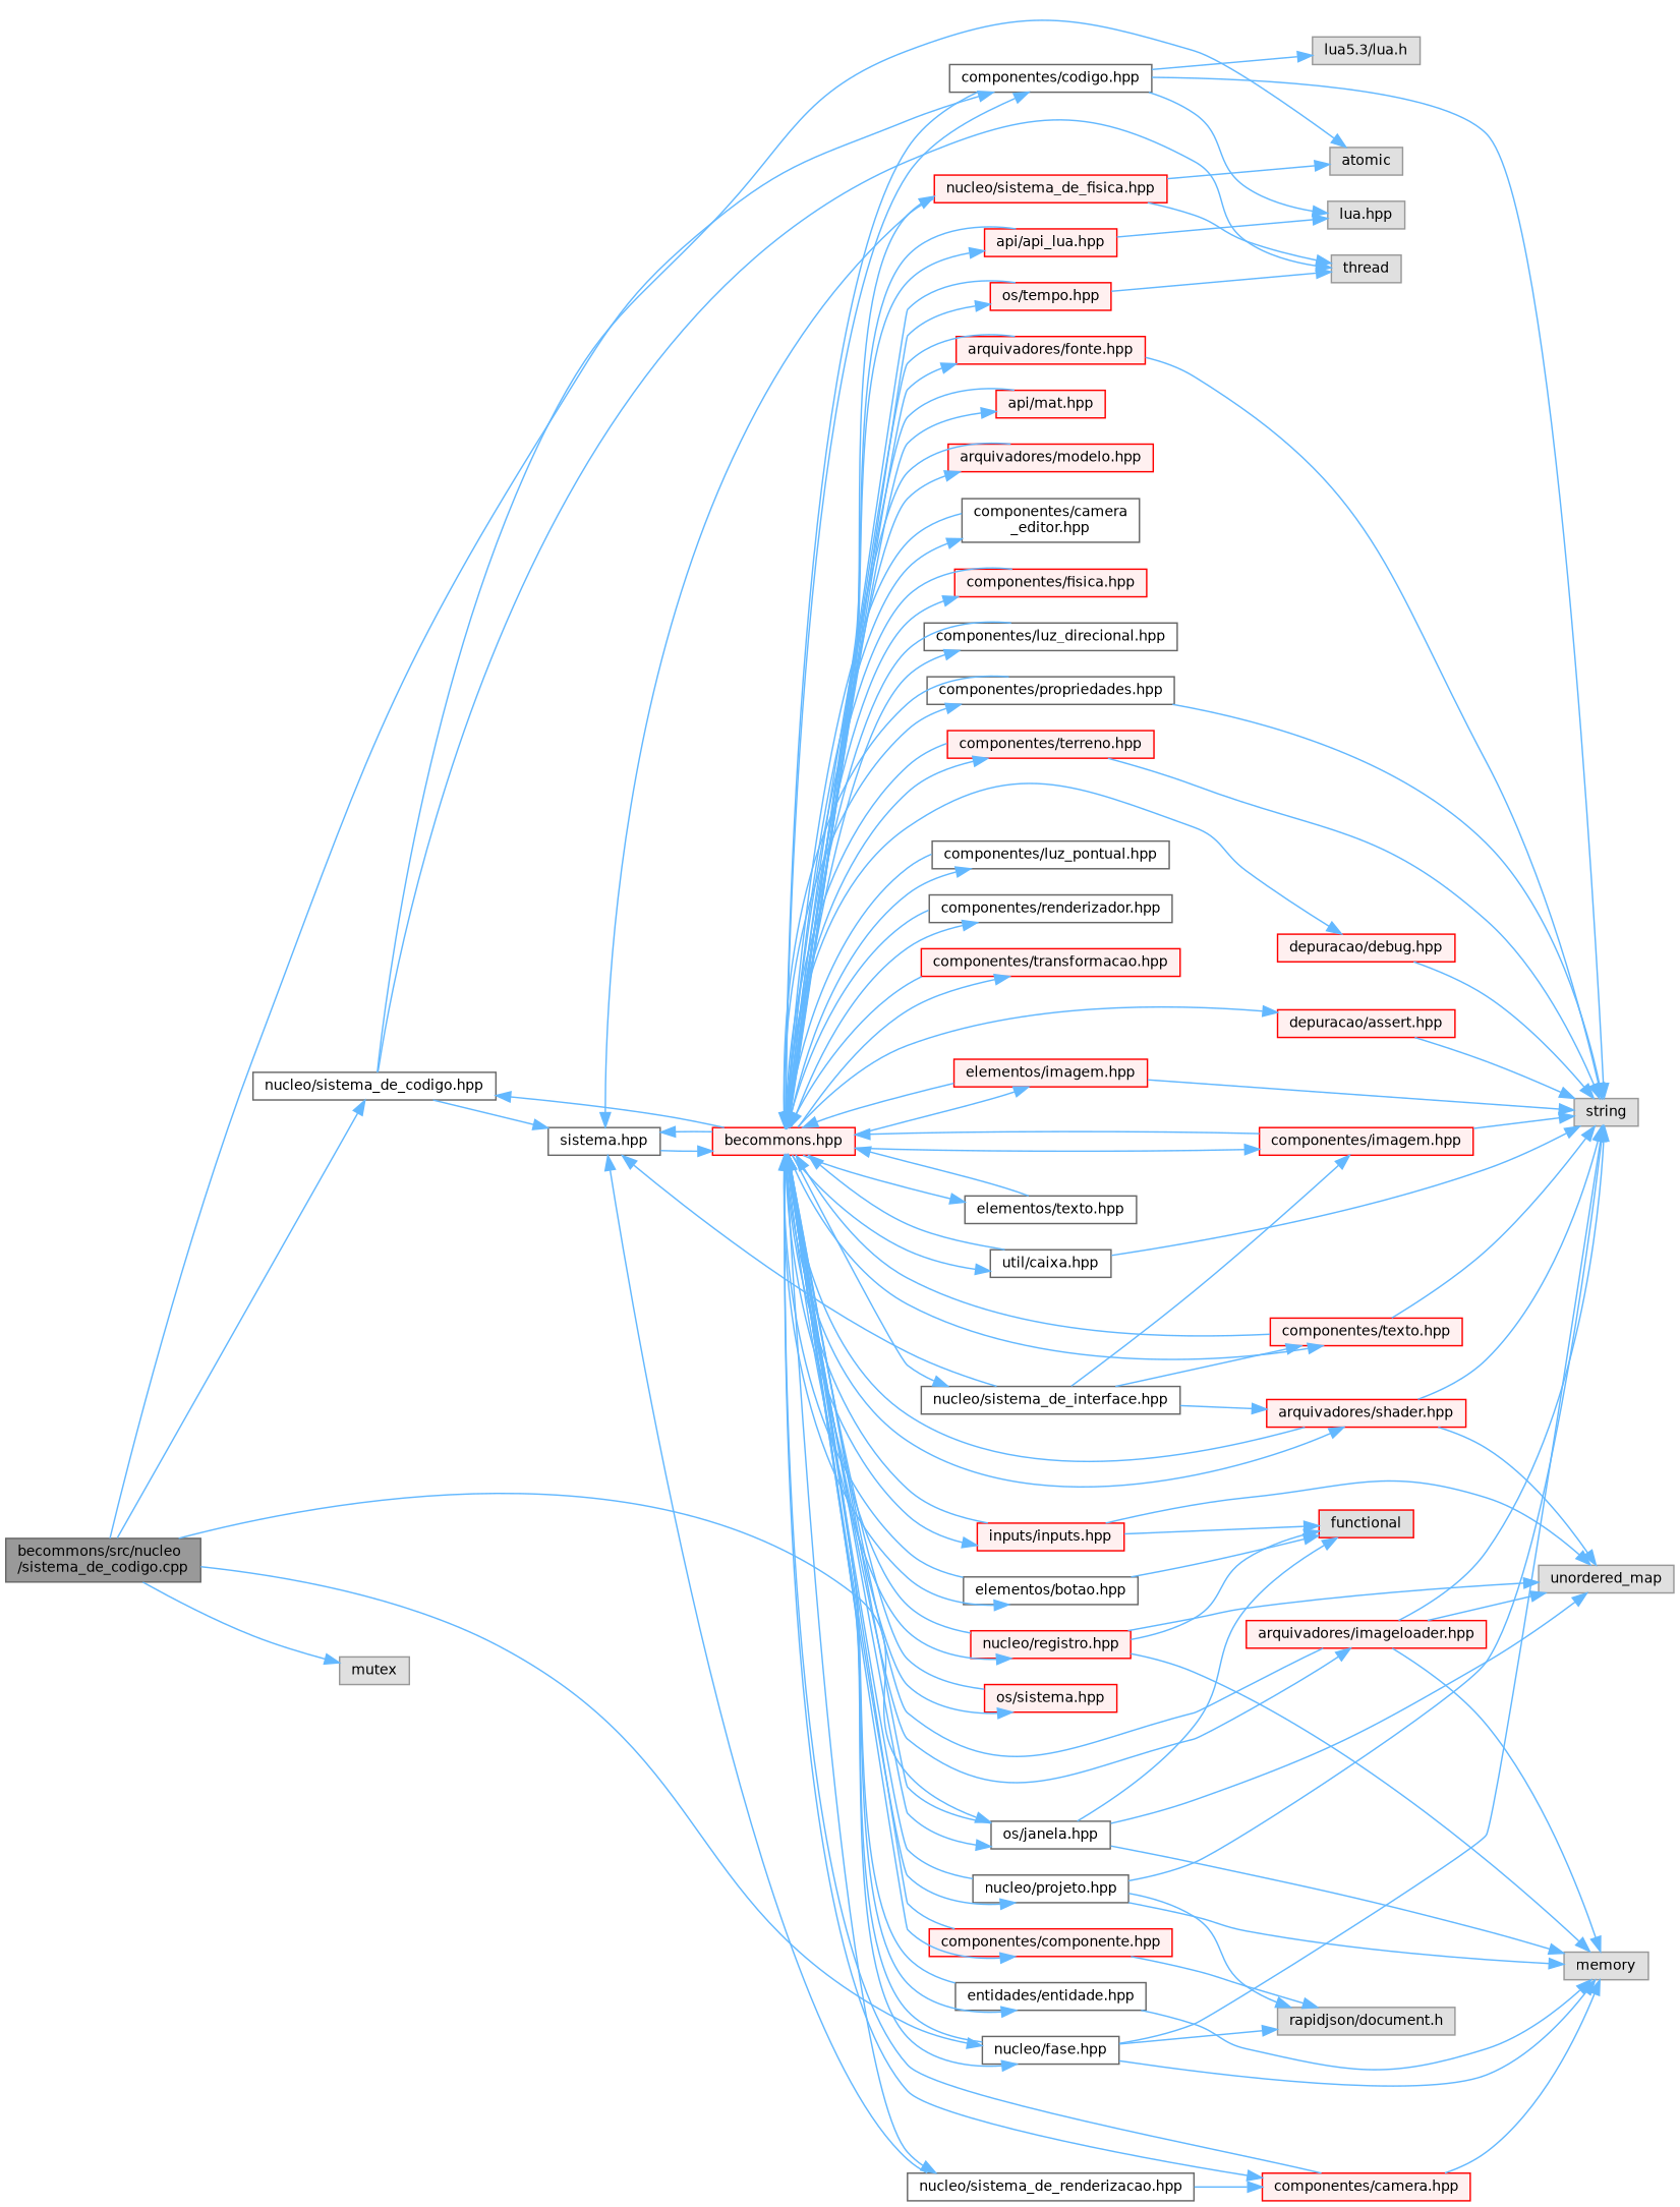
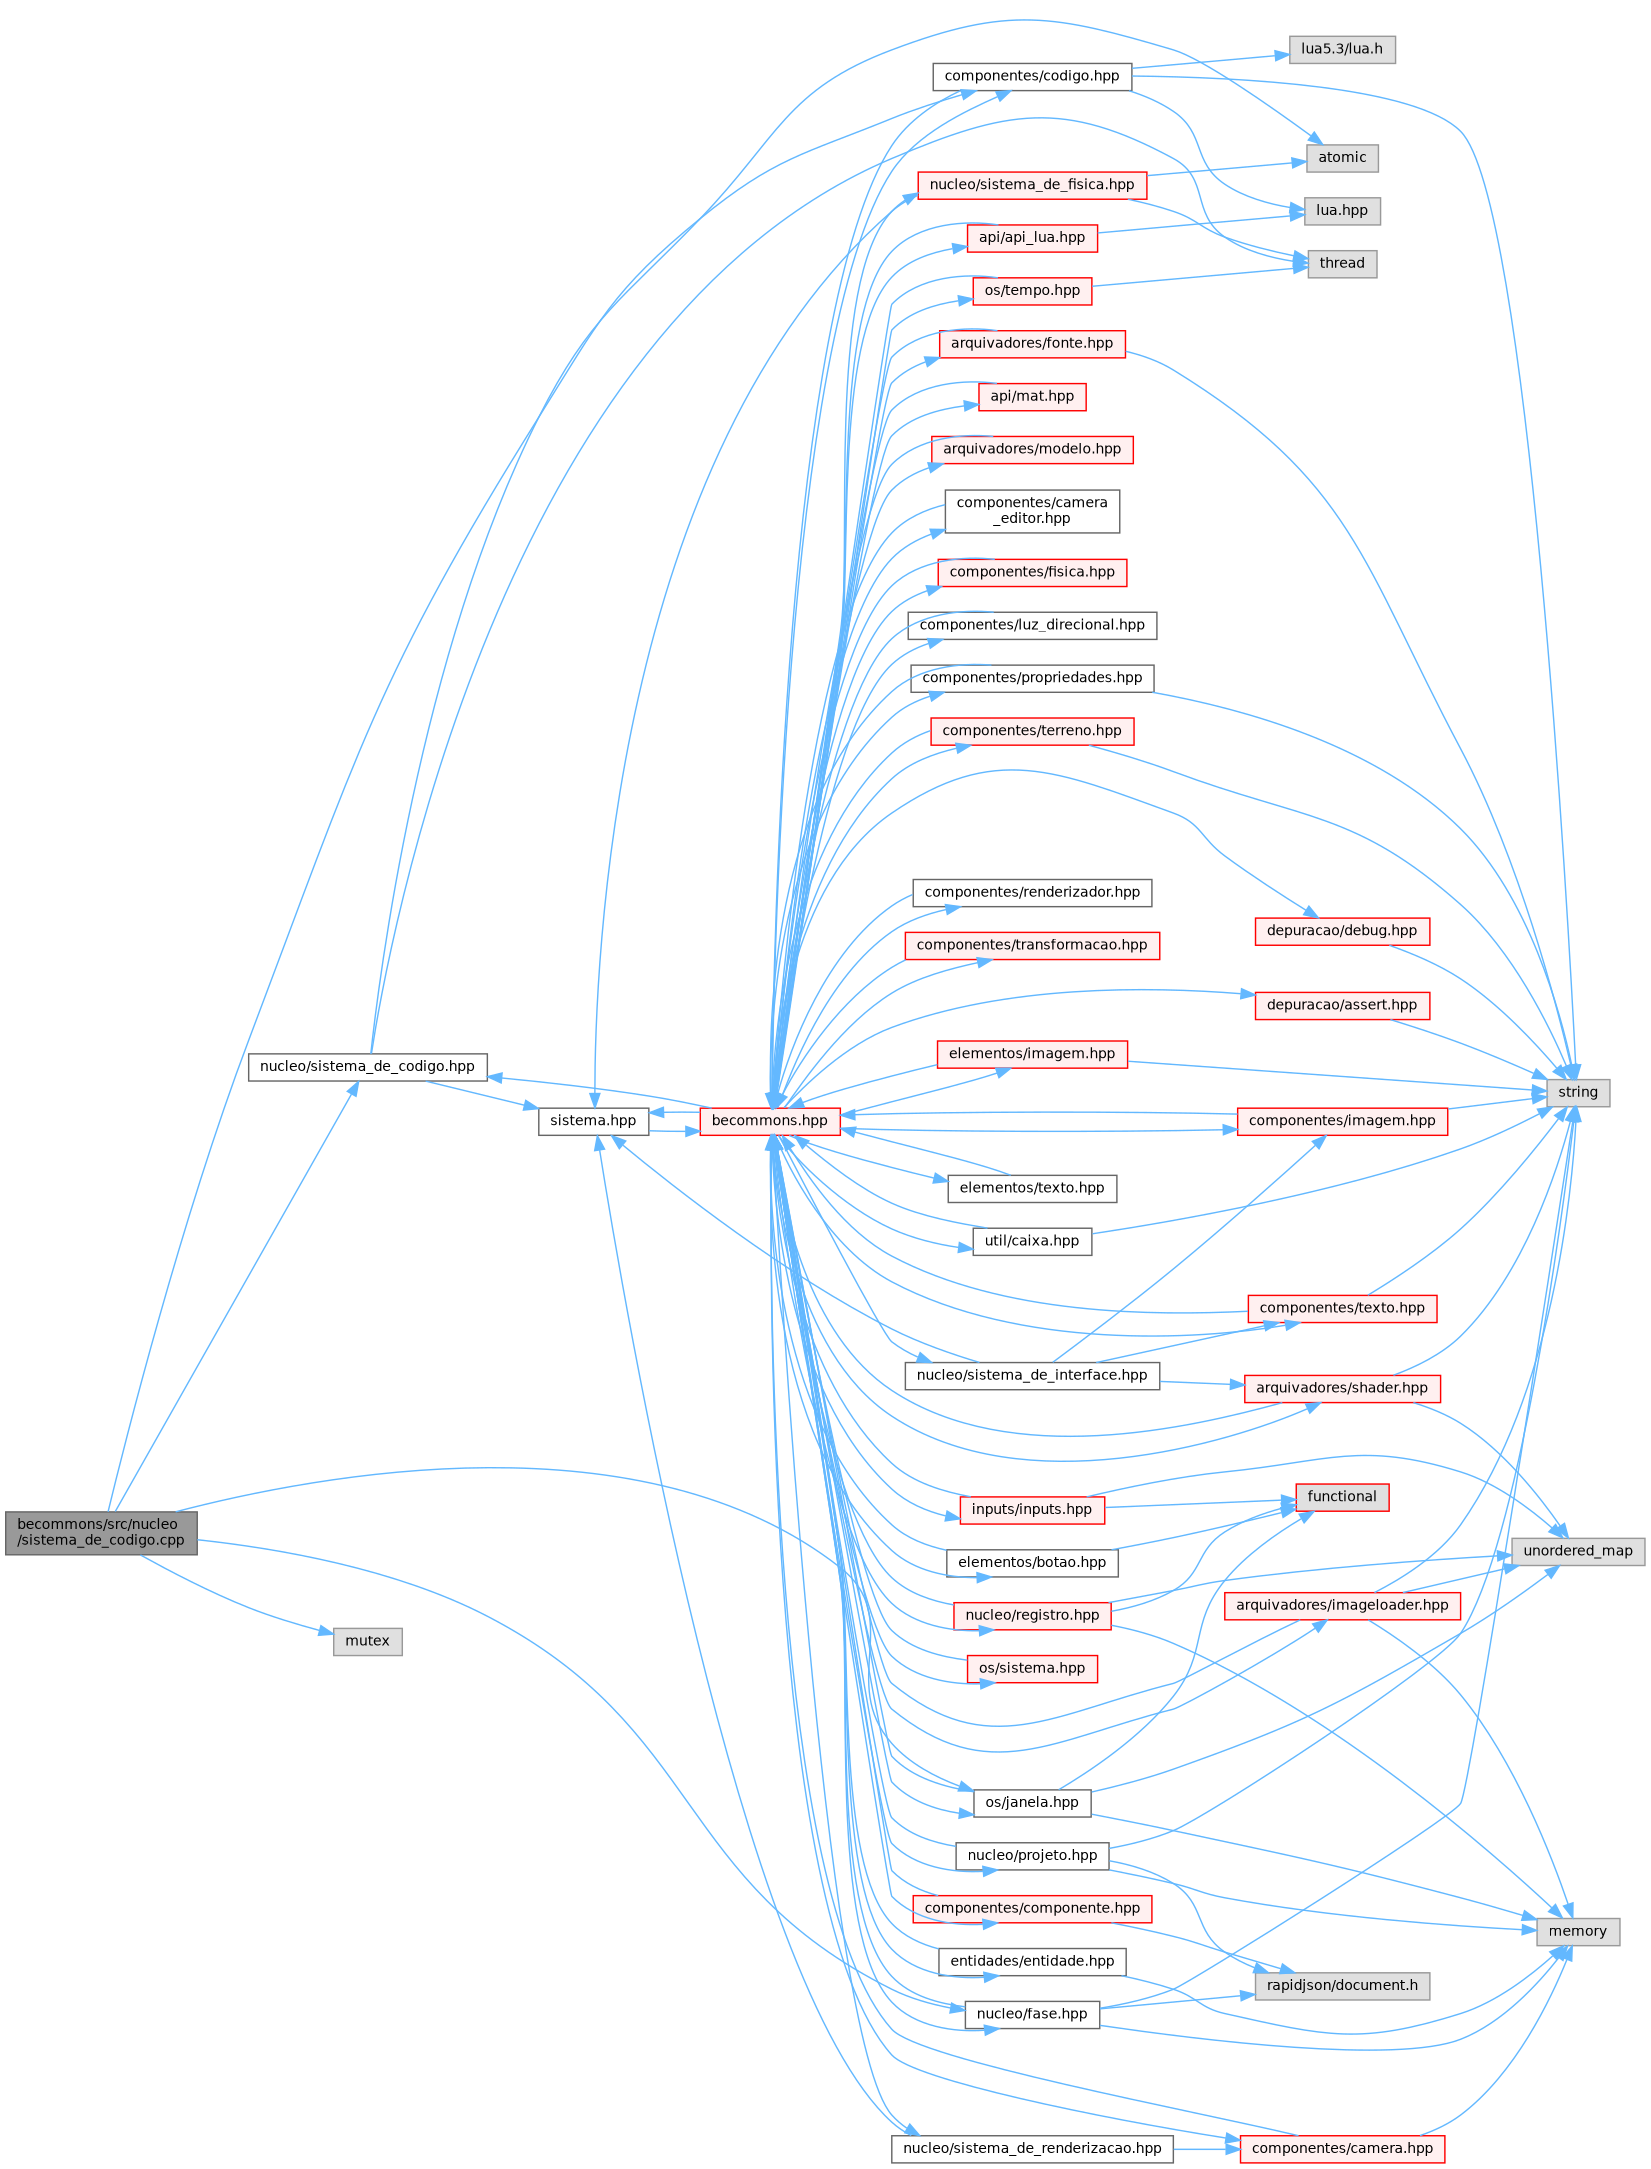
  digraph {
    rankdir=LR
    node [color=red fillcolor="#FFF0F0" fontname=Helvetica fontsize=10 shape=box style=filled]
    edge [color=steelblue1 fontname=Helvetica fontsize=10 labelfontname=Helvetica labelfontsize=10 style=solid]
    n1 [color=gray40 fillcolor=grey60 fontcolor=black height=0.2 label="becommons/src/nucleo\l/sistema_de_codigo.cpp" width=0.4]
    n2 [color=grey40 fillcolor=white height=0.2 label="nucleo/sistema_de_codigo.hpp" width=0.4]
    n3 [color=grey40 fillcolor=white height=0.2 label="componentes/codigo.hpp" width=0.4]
    n4 [color=grey40 fillcolor=white height=0.2 label="nucleo/fase.hpp" width=0.4]
    n5 [color=grey40 fillcolor=white height=0.2 label="os/janela.hpp" width=0.4]
    n6 [color=grey60 fillcolor="#E0E0E0" height=0.2 label=mutex width=0.4]
    n7 [color=grey40 fillcolor=white height=0.2 label="sistema.hpp" width=0.4]
    n8 [color=grey60 fillcolor="#E0E0E0" height=0.2 label=thread width=0.4]
    n9 [color=grey60 fillcolor="#E0E0E0" height=0.2 label=atomic width=0.4]
    n10 [height=0.2 label="becommons.hpp" width=0.4]
    n11 [color=grey60 fillcolor="#E0E0E0" height=0.2 label="lua.hpp" width=0.4]
    n12 [color=grey60 fillcolor="#E0E0E0" height=0.2 label=string width=0.4]
    n13 [color=grey60 fillcolor="#E0E0E0" height=0.2 label="lua5.3/lua.h" width=0.4]
    n14 [color=grey60 fillcolor="#E0E0E0" height=0.2 label=memory width=0.4]
    n15 [color=grey60 fillcolor="#E0E0E0" height=0.2 label="rapidjson/document.h" width=0.4]
    n16 [color=grey60 fillcolor="#E0E0E0" height=0.2 label=unordered_map width=0.4]
    n17 [fillcolor="#E0E0E0" height=0.2 label=functional width=0.4]
    n18 [height=0.2 label="api/api_lua.hpp" width=0.4]
    n19 [height=0.2 label="api/mat.hpp" width=0.4]
    n20 [height=0.2 label="arquivadores/fonte.hpp" width=0.4]
    n21 [height=0.2 label="arquivadores/imageloader.hpp" width=0.4]
    n22 [height=0.2 label="arquivadores/modelo.hpp" width=0.4]
    n23 [height=0.2 label="arquivadores/shader.hpp" width=0.4]
    n24 [height=0.2 label="componentes/camera.hpp" width=0.4]
    n25 [color=grey40 fillcolor=white height=0.2 label="componentes/camera\l_editor.hpp" width=0.4]
    n26 [height=0.2 label="componentes/componente.hpp" width=0.4]
    n27 [height=0.2 label="componentes/fisica.hpp" width=0.4]
    n28 [height=0.2 label="componentes/imagem.hpp" width=0.4]
    n29 [color=grey40 fillcolor=white height=0.2 label="componentes/luz_direcional.hpp" width=0.4]
-   n30 [color=grey40 fillcolor=white height=0.2 label="componentes/luz_pontual.hpp" width=0.4]
    n31 [color=grey40 fillcolor=white height=0.2 label="componentes/propriedades.hpp" width=0.4]
    n32 [color=grey40 fillcolor=white height=0.2 label="componentes/renderizador.hpp" width=0.4]
    n33 [height=0.2 label="componentes/terreno.hpp" width=0.4]
    n34 [height=0.2 label="componentes/texto.hpp" width=0.4]
    n35 [height=0.2 label="componentes/transformacao.hpp" width=0.4]
    n36 [height=0.2 label="depuracao/debug.hpp" width=0.4]
    n37 [height=0.2 label="depuracao/assert.hpp" width=0.4]
    n38 [color=grey40 fillcolor=white height=0.2 label="elementos/botao.hpp" width=0.4]
    n39 [height=0.2 label="elementos/imagem.hpp" width=0.4]
    n40 [color=grey40 fillcolor=white height=0.2 label="elementos/texto.hpp" width=0.4]
    n41 [color=grey40 fillcolor=white height=0.2 label="entidades/entidade.hpp" width=0.4]
    n42 [height=0.2 label="inputs/inputs.hpp" width=0.4]
    n43 [color=grey40 fillcolor=white height=0.2 label="nucleo/projeto.hpp" width=0.4]
    n44 [height=0.2 label="nucleo/registro.hpp" width=0.4]
    n45 [height=0.2 label="nucleo/sistema_de_fisica.hpp" width=0.4]
    n46 [color=grey40 fillcolor=white height=0.2 label="nucleo/sistema_de_interface.hpp" width=0.4]
    n47 [color=grey40 fillcolor=white height=0.2 label="nucleo/sistema_de_renderizacao.hpp" width=0.4]
    n48 [height=0.2 label="os/sistema.hpp" width=0.4]
    n49 [height=0.2 label="os/tempo.hpp" width=0.4]
    n50 [color=grey40 fillcolor=white height=0.2 label="util/caixa.hpp" width=0.4]
    n1 -> n2
    n1 -> n3
    n1 -> n4
    n1 -> n5
    n1 -> n6
    n2 -> n7
    n2 -> n8
    n2 -> n9
    n3 -> n10
    n3 -> n11
    n3 -> n12
    n3 -> n13
    n4 -> n10
    n4 -> n12
    n4 -> n14
    n4 -> n15
    n5 -> n10
    n5 -> n14
    n5 -> n16
    n5 -> n17
    n7 -> n10
    n10 -> n2
    n10 -> n3
    n10 -> n4
    n10 -> n5
    n10 -> n7
    n10 -> n18
    n10 -> n19
    n10 -> n20
    n10 -> n21
    n10 -> n22
    n10 -> n23
    n10 -> n24
    n10 -> n25
    n10 -> n26
    n10 -> n27
    n10 -> n28
    n10 -> n29
-   n10 -> n30
    n10 -> n31
    n10 -> n32
    n10 -> n33
    n10 -> n34
    n10 -> n35
    n10 -> n36
    n10 -> n37
    n10 -> n38
    n10 -> n39
    n10 -> n40
    n10 -> n41
    n10 -> n42
    n10 -> n43
    n10 -> n44
    n10 -> n45
    n10 -> n46
    n10 -> n47
    n10 -> n48
    n10 -> n49
    n10 -> n50
    n18 -> n10
    n18 -> n11
    n19 -> n10
    n20 -> n10
    n20 -> n12
    n21 -> n10
    n21 -> n12
    n21 -> n14
    n21 -> n16
    n22 -> n10
    n23 -> n10
    n23 -> n12
    n23 -> n16
    n24 -> n10
    n24 -> n14
    n25 -> n10
    n26 -> n10
    n26 -> n15
    n27 -> n10
    n28 -> n10
    n28 -> n12
    n29 -> n10
-   n30 -> n10
    n31 -> n10
    n31 -> n12
    n32 -> n10
    n33 -> n10
    n33 -> n12
    n34 -> n10
    n34 -> n12
    n35 -> n10
    n36 -> n12
    n37 -> n12
    n38 -> n10
    n38 -> n17
    n39 -> n10
    n39 -> n12
    n40 -> n10
    n41 -> n10
    n41 -> n14
    n42 -> n10
    n42 -> n16
    n42 -> n17
    n43 -> n10
    n43 -> n12
    n43 -> n14
    n43 -> n15
    n44 -> n10
    n44 -> n14
    n44 -> n16
    n44 -> n17
    n45 -> n7
    n45 -> n8
    n45 -> n9
    n46 -> n7
    n46 -> n23
    n46 -> n28
    n46 -> n34
    n47 -> n7
    n47 -> n24
    n48 -> n10
    n49 -> n8
    n49 -> n10
    n50 -> n10
    n50 -> n12
  }
